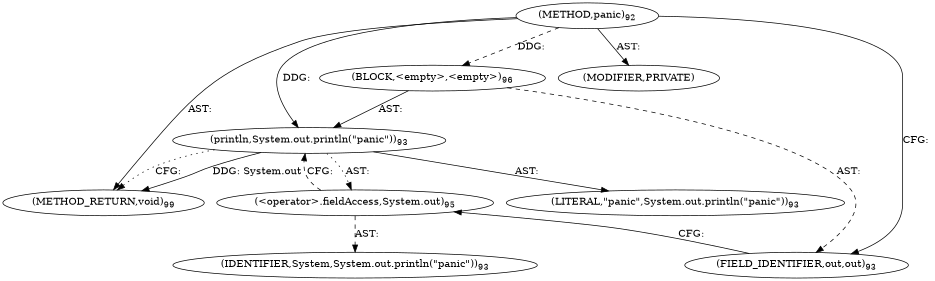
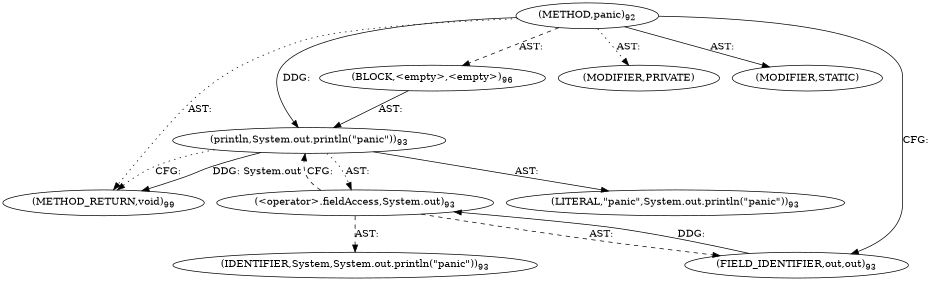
  digraph {
    edge [style=solid]
    n1 [label=<(METHOD,panic)<SUB>92</SUB>>]
    n2 [label=<(BLOCK,&lt;empty&gt;,&lt;empty&gt;)<SUB>96</SUB>>]
    n3 [label=<(println,System.out.println(&quot;panic&quot;))<SUB>93</SUB>>]
    n4 [label=<(FIELD_IDENTIFIER,out,out)<SUB>93</SUB>>]
    n5 [label=<(MODIFIER,PRIVATE)>]
+   n6 [label=<(MODIFIER,STATIC)>]
    n7 [label=<(METHOD_RETURN,void)<SUB>99</SUB>>]
-   n8 [label=<(&lt;operator&gt;.fieldAccess,System.out)<SUB>95</SUB>>]
+   n8 [label=<(&lt;operator&gt;.fieldAccess,System.out)<SUB>93</SUB>>]
    n9 [label=<(LITERAL,&quot;panic&quot;,System.out.println(&quot;panic&quot;))<SUB>93</SUB>>]
    n10 [label=<(IDENTIFIER,System,System.out.println(&quot;panic&quot;))<SUB>93</SUB>>]
-   n1 -> n2 [label="DDG: " style=dashed]
+   n1 -> n2 [label="AST: " style=dashed]
    n1 -> n3 [label="DDG: "]
    n1 -> n4 [label="CFG: "]
-   n1 -> n5 [label="AST: "]
-   n1 -> n7 [label="AST: "]
+   n1 -> n5 [label="AST: " style=dotted]
+   n1 -> n6 [label="AST: "]
+   n1 -> n7 [label="AST: " style=dotted]
    n2 -> n3 [label="AST: "]
    n3 -> n7 [label="CFG: " style=dotted]
    n3 -> n7 [label="DDG: System.out"]
    n3 -> n8 [label="AST: " style=dotted]
    n3 -> n9 [label="AST: "]
-   n4 -> n8 [label="CFG: "]
+   n4 -> n8 [label="DDG: "]
    n8 -> n3 [label="CFG: " style=dashed]
-   n2 -> n4 [label="AST: " style=dashed]
+   n8 -> n4 [label="AST: " style=dashed]
    n8 -> n10 [label="AST: " style=dashed]
  }
